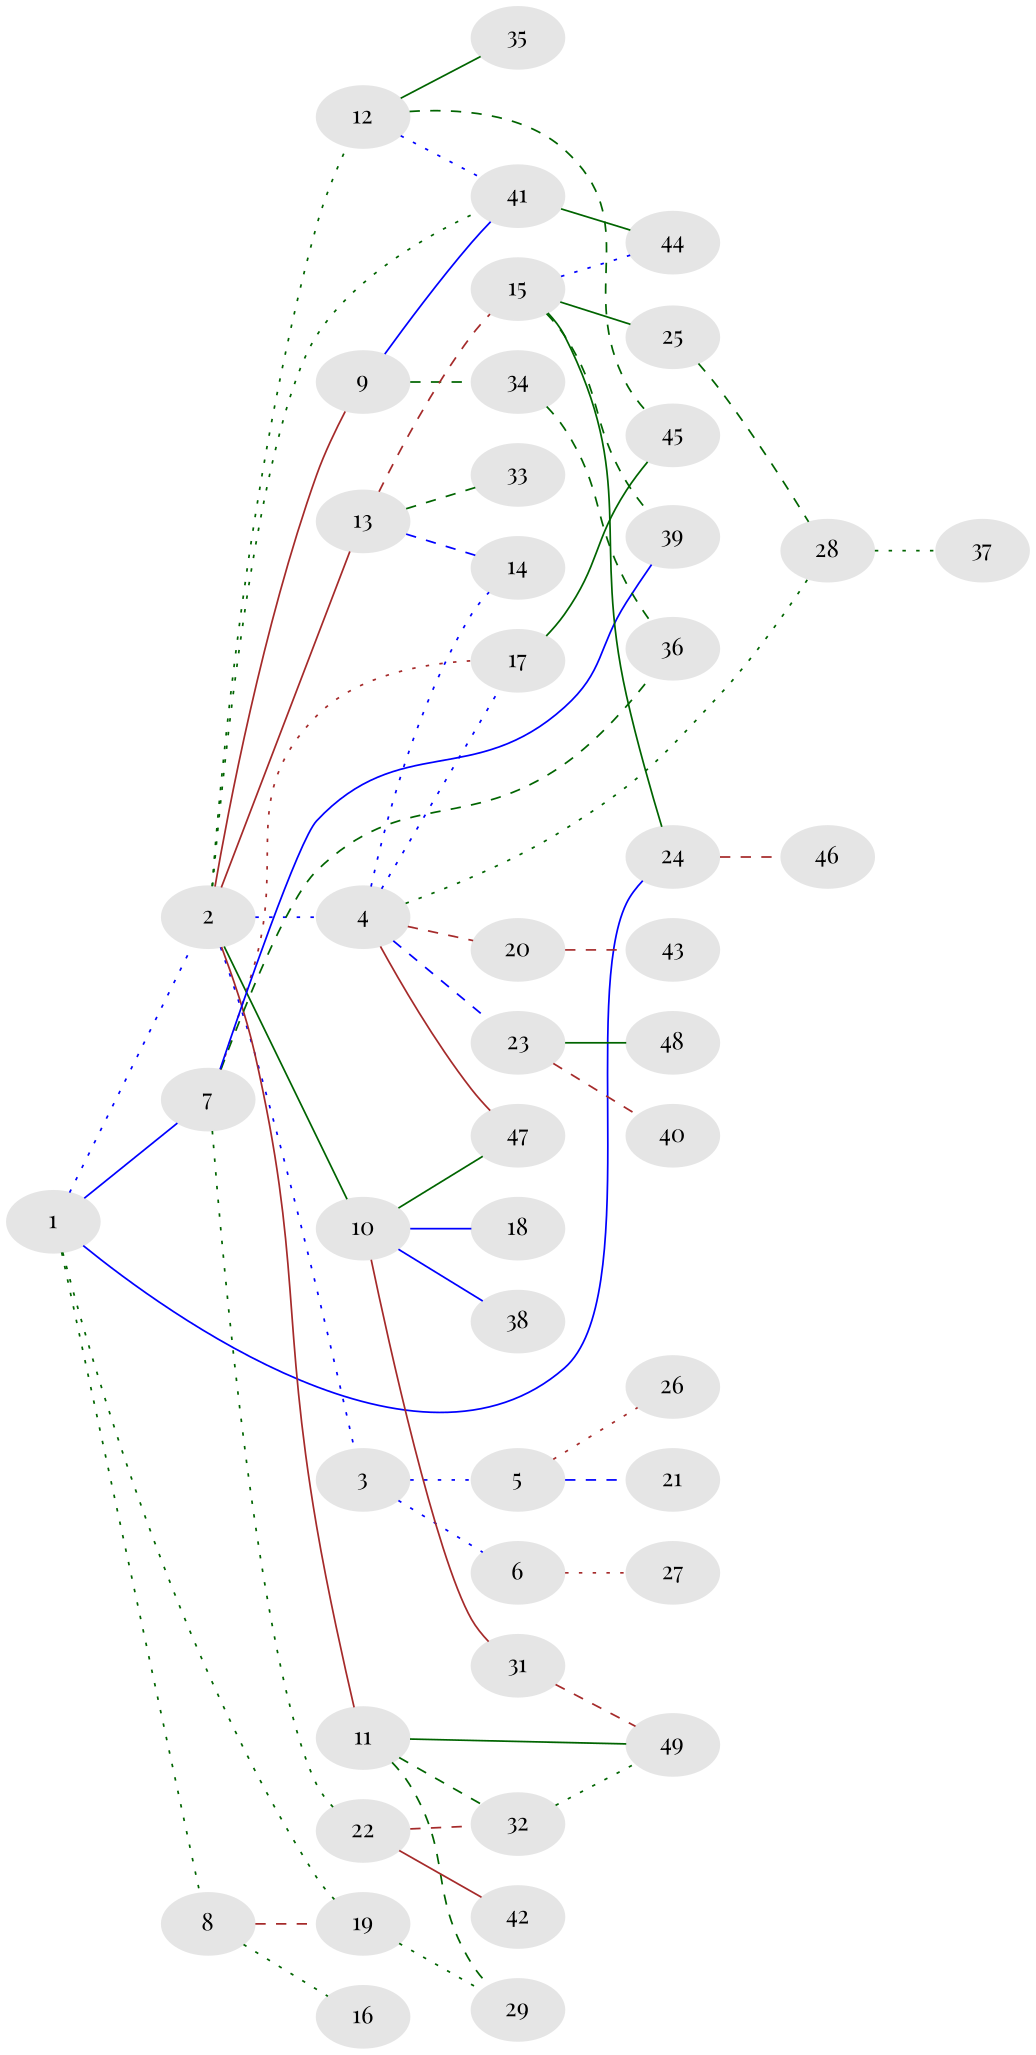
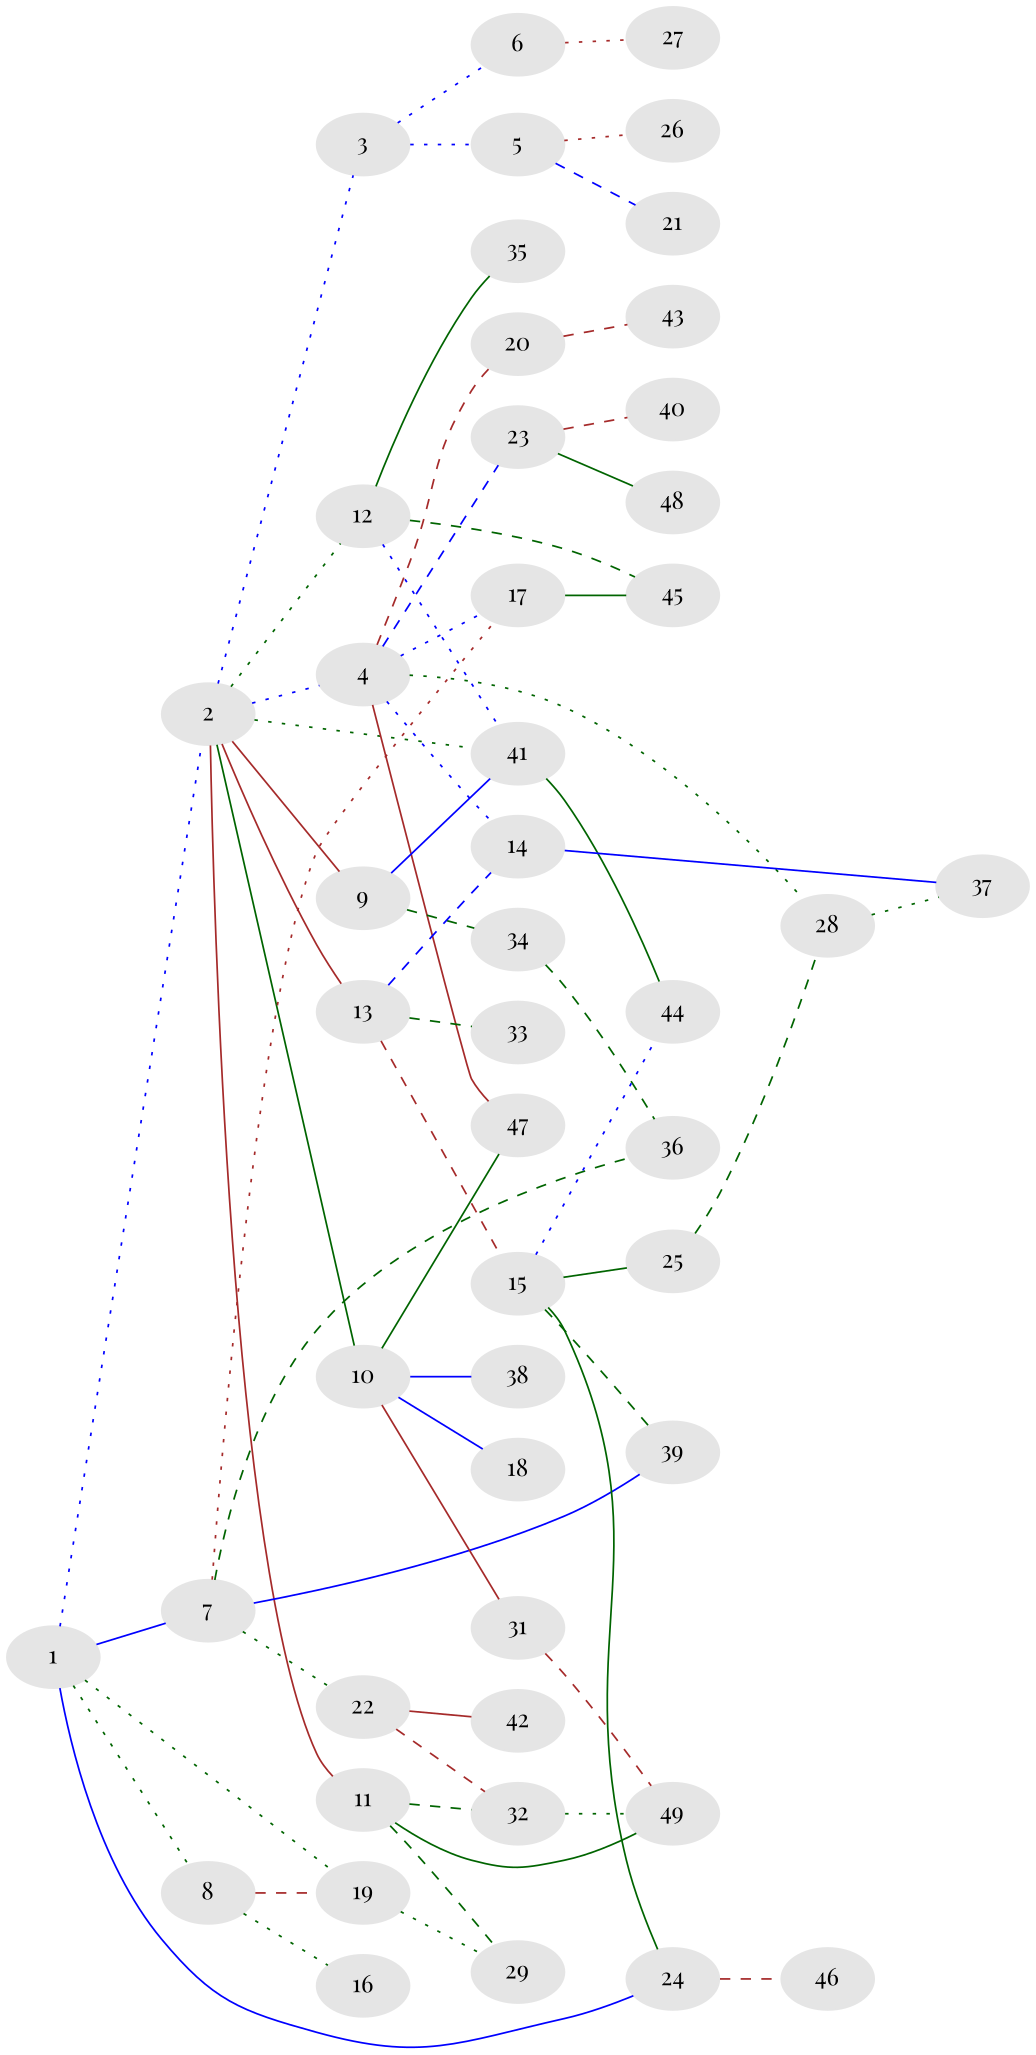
  graph {
    fontname="Playfair Display"
    rankdir=LR
    node [color=gray90 fontname="Playfair Display" style=filled]
    edge [color=darkgreen fontname="Playfair Display" style=dotted weight=1.0]
    1
    2
    7
    8
    19
    24
    3
    4
    9
    10
    11
    12
    13
    41
    17
    22
    36
    39
    16
    29
    46
    5
    6
    14
    20
    23
    28
    47
    34
    18
    31
    38
    32
    49
    35
    45
    15
    33
    44
    21
    26
    27
    37
    43
    40
    48
    42
    25
    1 -- 2 [color=blue]
    1 -- 7 [color=blue style=solid weight=3.0]
    1 -- 8
    1 -- 19 [weight=2.0]
    1 -- 24 [color=blue style=solid]
    2 -- 3 [color=blue]
    2 -- 4 [color=blue weight=4.0]
    2 -- 9 [color=brown style=solid]
    2 -- 10 [style=solid]
    2 -- 11 [color=brown style=solid]
    2 -- 12
    2 -- 13 [color=brown style=solid]
    2 -- 41
    7 -- 17 [color=brown weight=2.0]
    7 -- 22
    7 -- 36 [style=dashed]
    7 -- 39 [color=blue style=solid]
    8 -- 19 [color=brown style=dashed]
    8 -- 16
    19 -- 29 [weight=2.0]
    24 -- 46 [color=brown style=dashed weight=2.0]
    3 -- 5 [color=blue]
    3 -- 6 [color=blue]
    4 -- 17 [color=blue]
    4 -- 14 [color=blue]
    4 -- 20 [color=brown style=dashed]
    4 -- 23 [color=blue style=dashed]
    4 -- 28
    4 -- 47 [color=brown style=solid]
    9 -- 41 [color=blue style=solid]
    9 -- 34 [style=dashed]
    10 -- 47 [style=solid]
    10 -- 18 [color=blue style=solid]
    10 -- 31 [color=brown style=solid]
    10 -- 38 [color=blue style=solid]
    11 -- 29 [style=dashed]
    11 -- 32 [style=dashed]
    11 -- 49 [style=solid]
    12 -- 41 [color=blue]
    12 -- 35 [style=solid weight=2.0]
    12 -- 45 [style=dashed]
    13 -- 14 [color=blue style=dashed]
    13 -- 15 [color=brown style=dashed]
    13 -- 33 [style=dashed]
    41 -- 44 [style=solid]
    17 -- 45 [style=solid]
    22 -- 32 [color=brown style=dashed]
    22 -- 42 [color=brown style=solid]
    5 -- 21 [color=blue style=dashed]
    5 -- 26 [color=brown]
    6 -- 27 [color=brown]
+   14 -- 37 [color=blue style=solid]
    20 -- 43 [color=brown style=dashed weight=2.0]
    23 -- 40 [color=brown style=dashed]
    23 -- 48 [style=solid]
    28 -- 37
    34 -- 36 [style=dashed]
    31 -- 49 [color=brown style=dashed]
    32 -- 49
    15 -- 24 [style=solid]
    15 -- 39 [style=dashed]
    15 -- 44 [color=blue]
    15 -- 25 [style=solid]
    25 -- 28 [style=dashed]
  }
